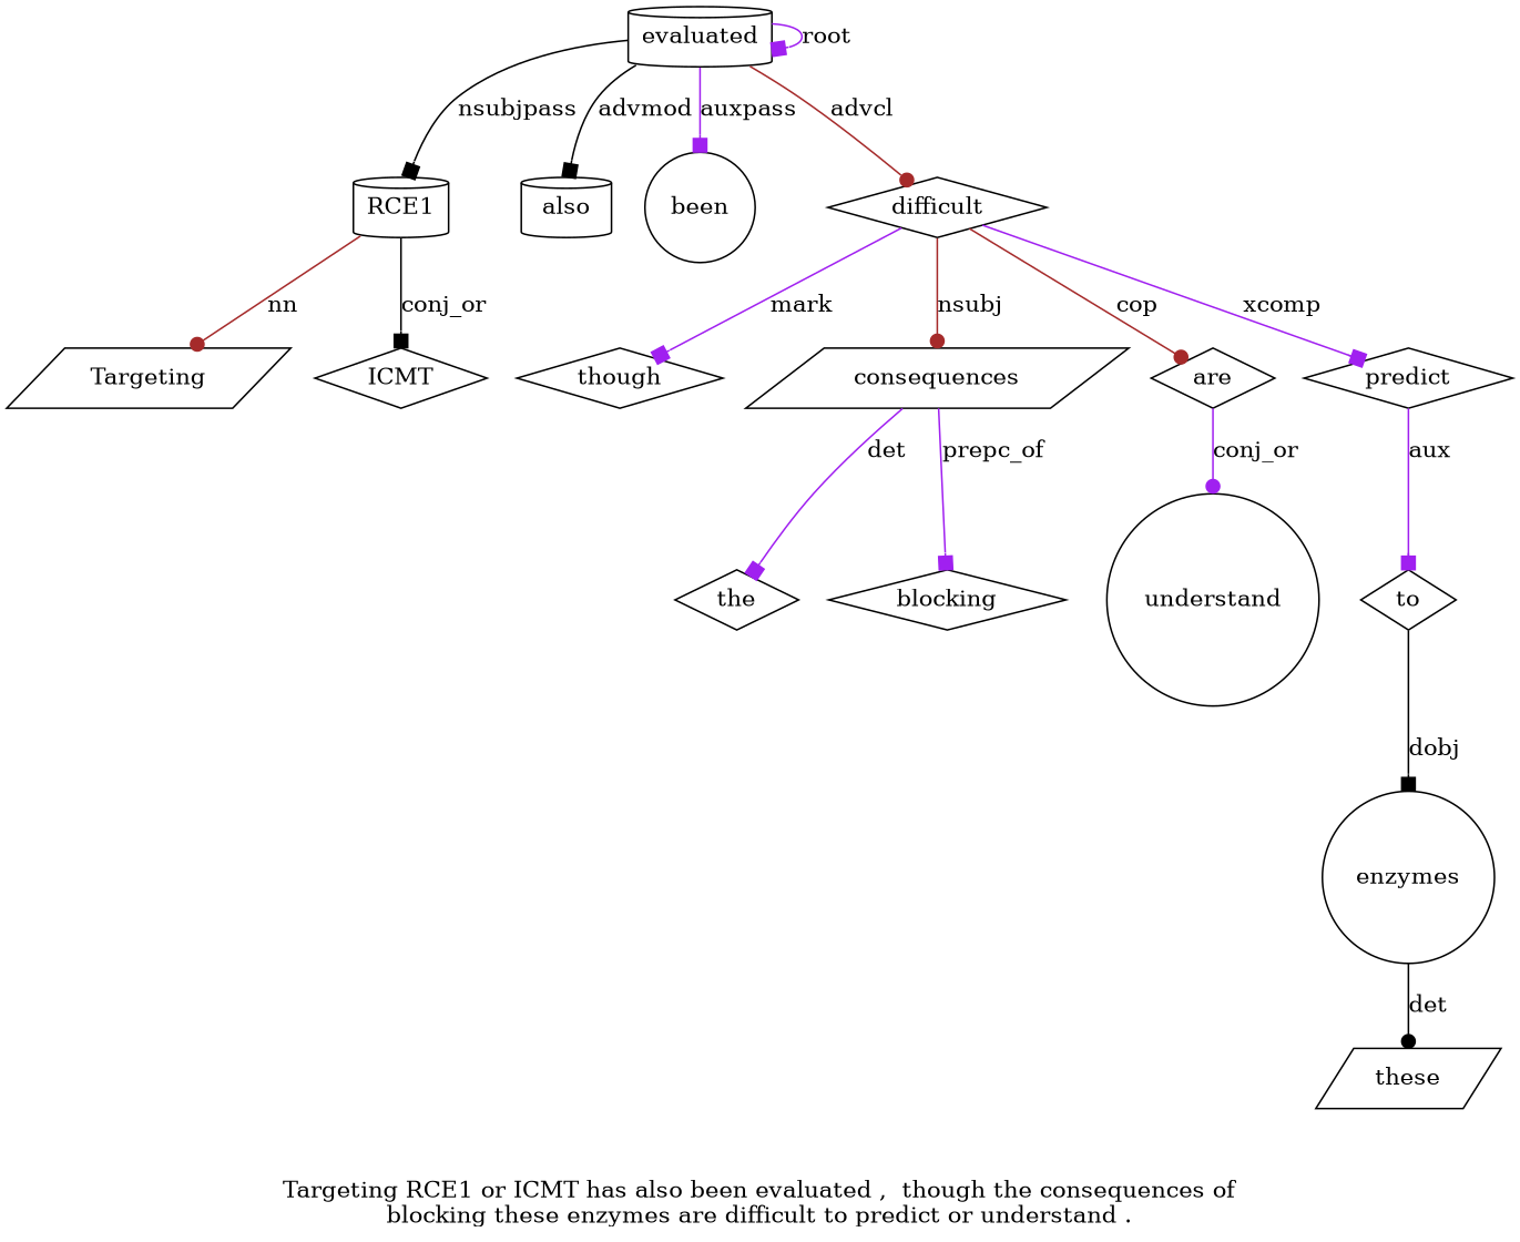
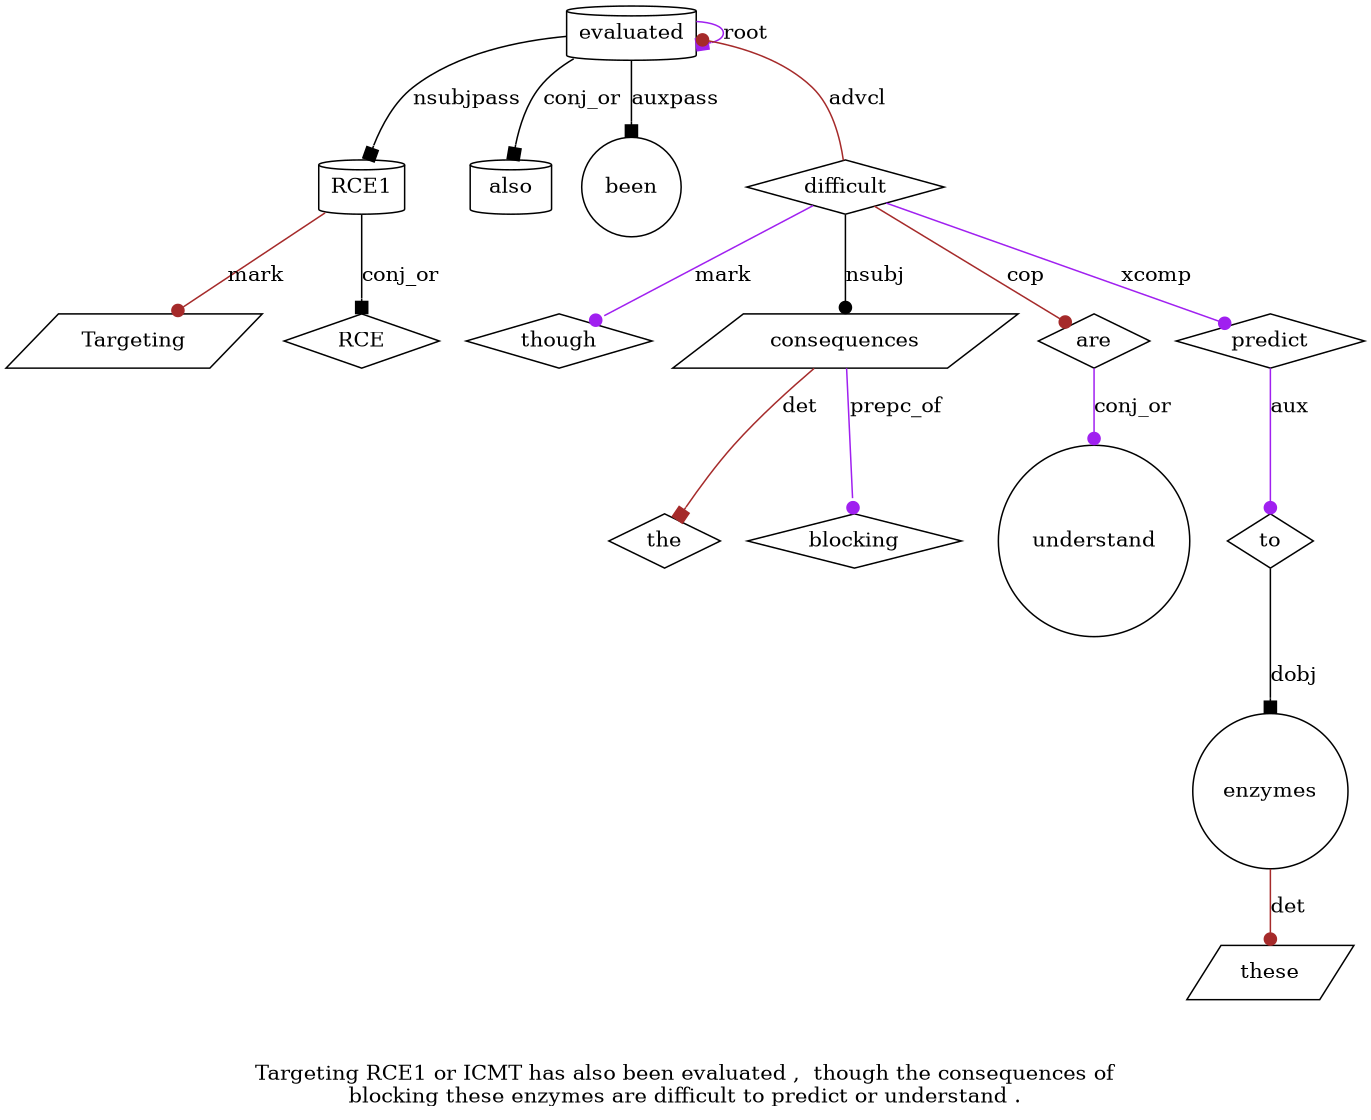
  digraph {
    fontname="DejaVu Serif"
    label="Targeting RCE1 or ICMT has also been evaluated ,  though the consequences of\nblocking these enzymes are difficult to predict or understand ."
    node [fillcolor=white fontname="DejaVu Serif" shape=diamond style=filled]
    edge [arrowhead=box color=purple fontname="DejaVu Serif"]
    n1 [label=RCE1 shape=cylinder]
    n2 [label=Targeting shape=parallelogram]
-   n3 [label=ICMT]
+   n3 [label=RCE]
    n4 [label=evaluated shape=cylinder]
    n5 [label=also shape=cylinder]
    n6 [label=been shape=circle]
    n7 [label=difficult]
    n8 [label=though]
    n9 [label=consequences shape=parallelogram]
    n10 [label=are]
    n11 [label=predict]
    n12 [label=the]
    n13 [label=blocking]
    n14 [label=understand shape=circle]
    n15 [label=to]
    n16 [label=enzymes shape=circle]
    n17 [label=these shape=parallelogram]
-   n1 -> n2 [arrowhead=dot color=brown label=nn]
+   n1 -> n2 [arrowhead=dot color=brown label=mark]
    n1 -> n3 [color=black label=conj_or]
    n4 -> n1 [color=black label=nsubjpass]
    n4 -> n4 [label=root]
-   n4 -> n5 [color=black label=advmod]
-   n4 -> n6 [label=auxpass]
-   n4 -> n7 [arrowhead=dot color=brown label=advcl]
-   n7 -> n8 [label=mark]
-   n7 -> n9 [arrowhead=dot color=brown label=nsubj]
+   n4 -> n5 [color=black label=conj_or]
+   n4 -> n6 [color=black label=auxpass]
+   n7 -> n4 [arrowhead=dot color=brown label=advcl]
+   n7 -> n8 [arrowhead=dot label=mark]
+   n7 -> n9 [arrowhead=dot color=black label=nsubj]
    n7 -> n10 [arrowhead=dot color=brown label=cop]
-   n7 -> n11 [label=xcomp]
-   n9 -> n12 [label=det]
-   n9 -> n13 [label=prepc_of]
+   n7 -> n11 [arrowhead=dot label=xcomp]
+   n9 -> n12 [color=brown label=det]
+   n9 -> n13 [arrowhead=dot label=prepc_of]
    n10 -> n14 [arrowhead=dot label=conj_or]
-   n11 -> n15 [label=aux]
+   n11 -> n15 [arrowhead=dot label=aux]
    n15 -> n16 [color=black label=dobj]
-   n16 -> n17 [arrowhead=dot color=black label=det]
+   n16 -> n17 [arrowhead=dot color=brown label=det]
  }
